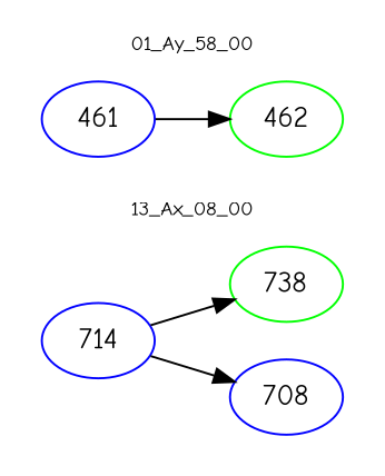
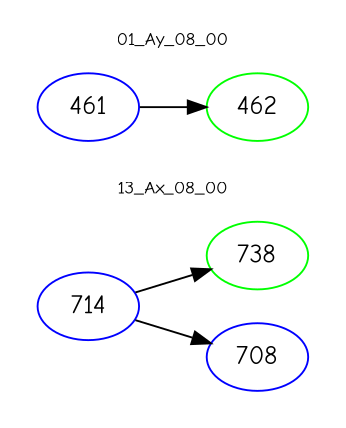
  digraph {
    fontname="Comic Neue"
    rankdir=LR
    node [color=blue fontname="Comic Neue"]
    edge [color=black fontname="Comic Neue"]
    n1 [label=714]
    n2 [label=708]
    n3 [color=green label=738]
    n4 [label=461]
    n5 [color=green label=462]
    subgraph cluster_1 {
      color=white
      fontsize=10
      label="13_Ax_08_00"
      n1
      n2
      n3
    }
    subgraph cluster_2 {
      color=white
      fontsize=10
-     label="01_Ay_58_00"
+     label="01_Ay_08_00"
      n4
      n5
    }
    n1 -> n2
    n1 -> n3
    n4 -> n5
  }
